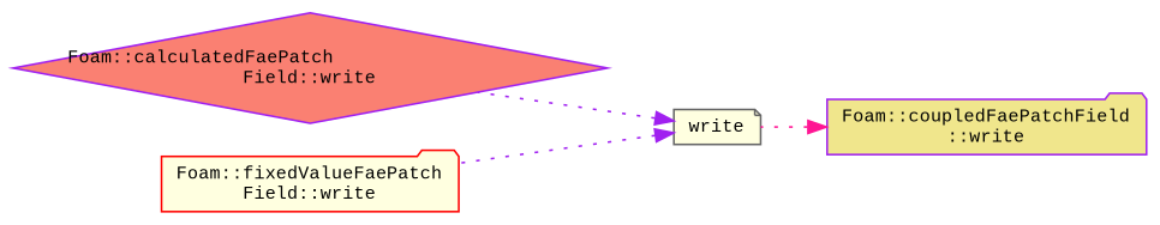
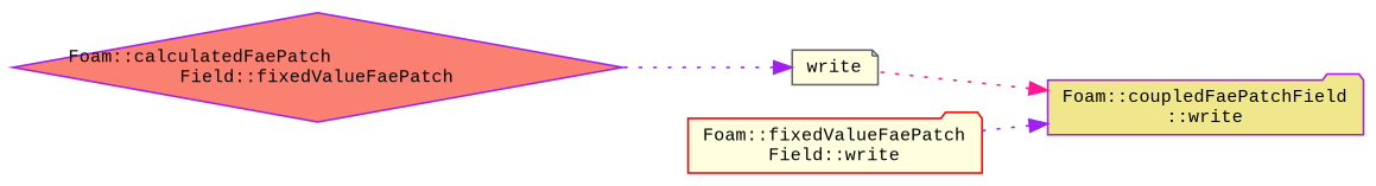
  digraph {
    fontname="Liberation Mono"
    rankdir=RL
    node [color=purple fillcolor=lightyellow fontname="Liberation Mono" fontsize=10 shape=folder style=filled]
    edge [color=purple dir=back fontname="Liberation Mono" fontsize=10 labelfontname=Helvetica labelfontsize=10 style=dotted]
    n1 [color=gray40 fontcolor=black height=0.2 label=write shape=note width=0.4]
-   n2 [fillcolor=salmon height=0.2 label="Foam::calculatedFaePatch\lField::write" shape=diamond width=0.4]
+   n2 [fillcolor=salmon height=0.2 label="Foam::calculatedFaePatch\lField::fixedValueFaePatch" shape=diamond width=0.4]
    n3 [color=red height=0.2 label="Foam::fixedValueFaePatch\lField::write" width=0.4]
    n4 [fillcolor=khaki height=0.2 label="Foam::coupledFaePatchField\l::write" width=0.4]
    n1 -> n2
-   n1 -> n3
+   n4 -> n3
    n4 -> n1 [color=deeppink]
  }
